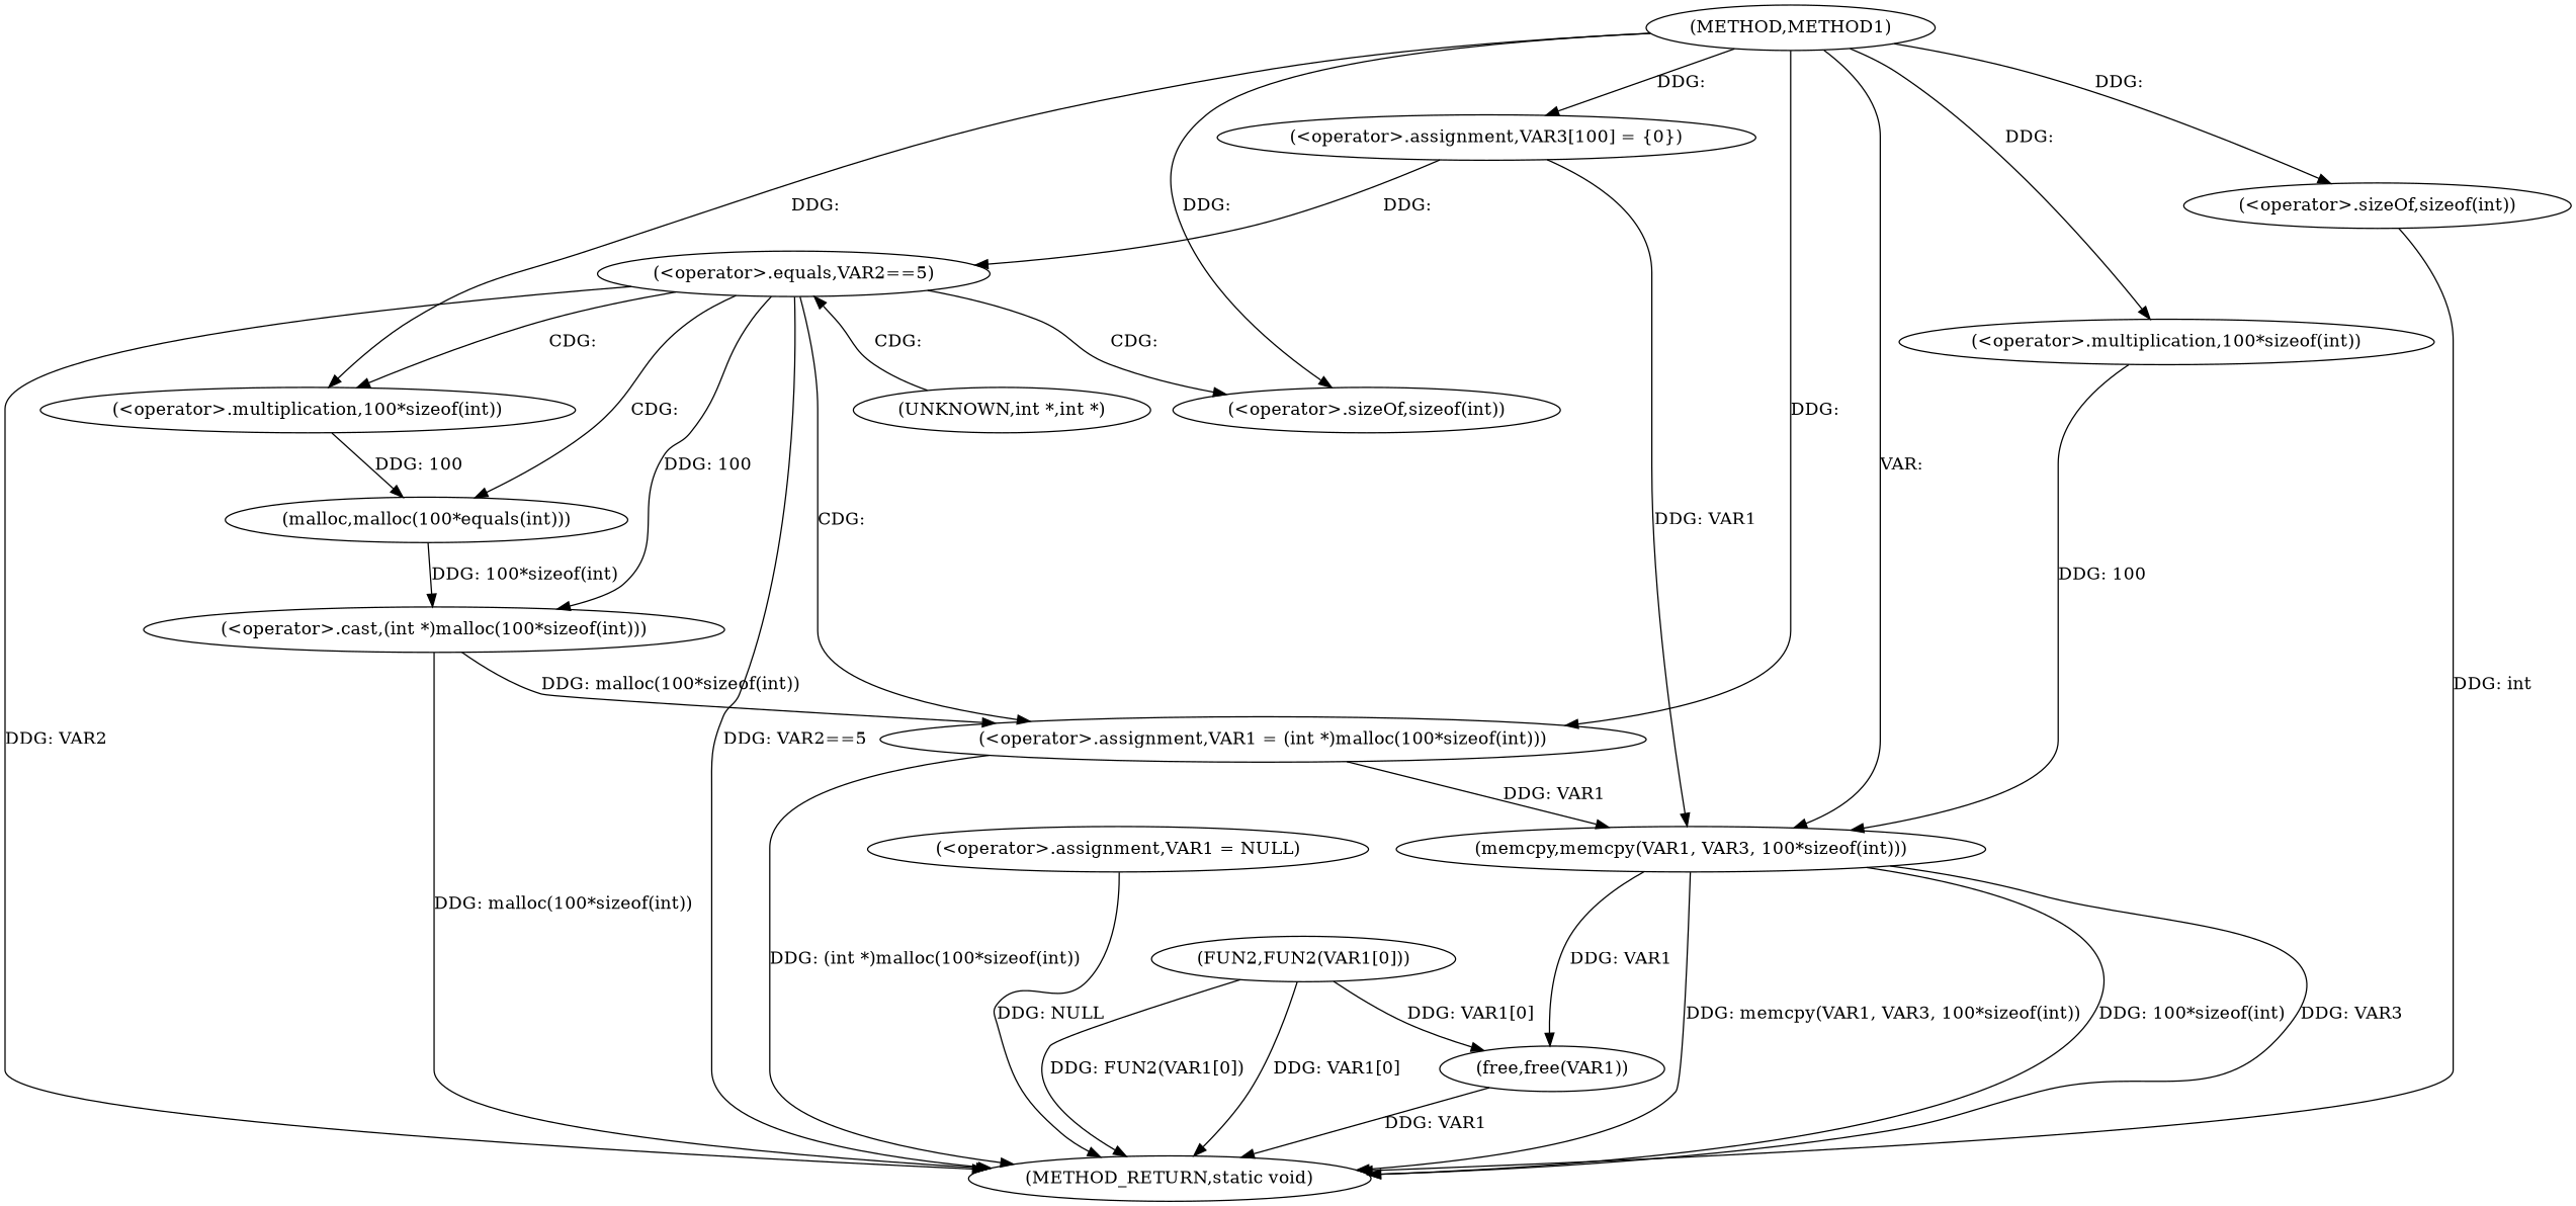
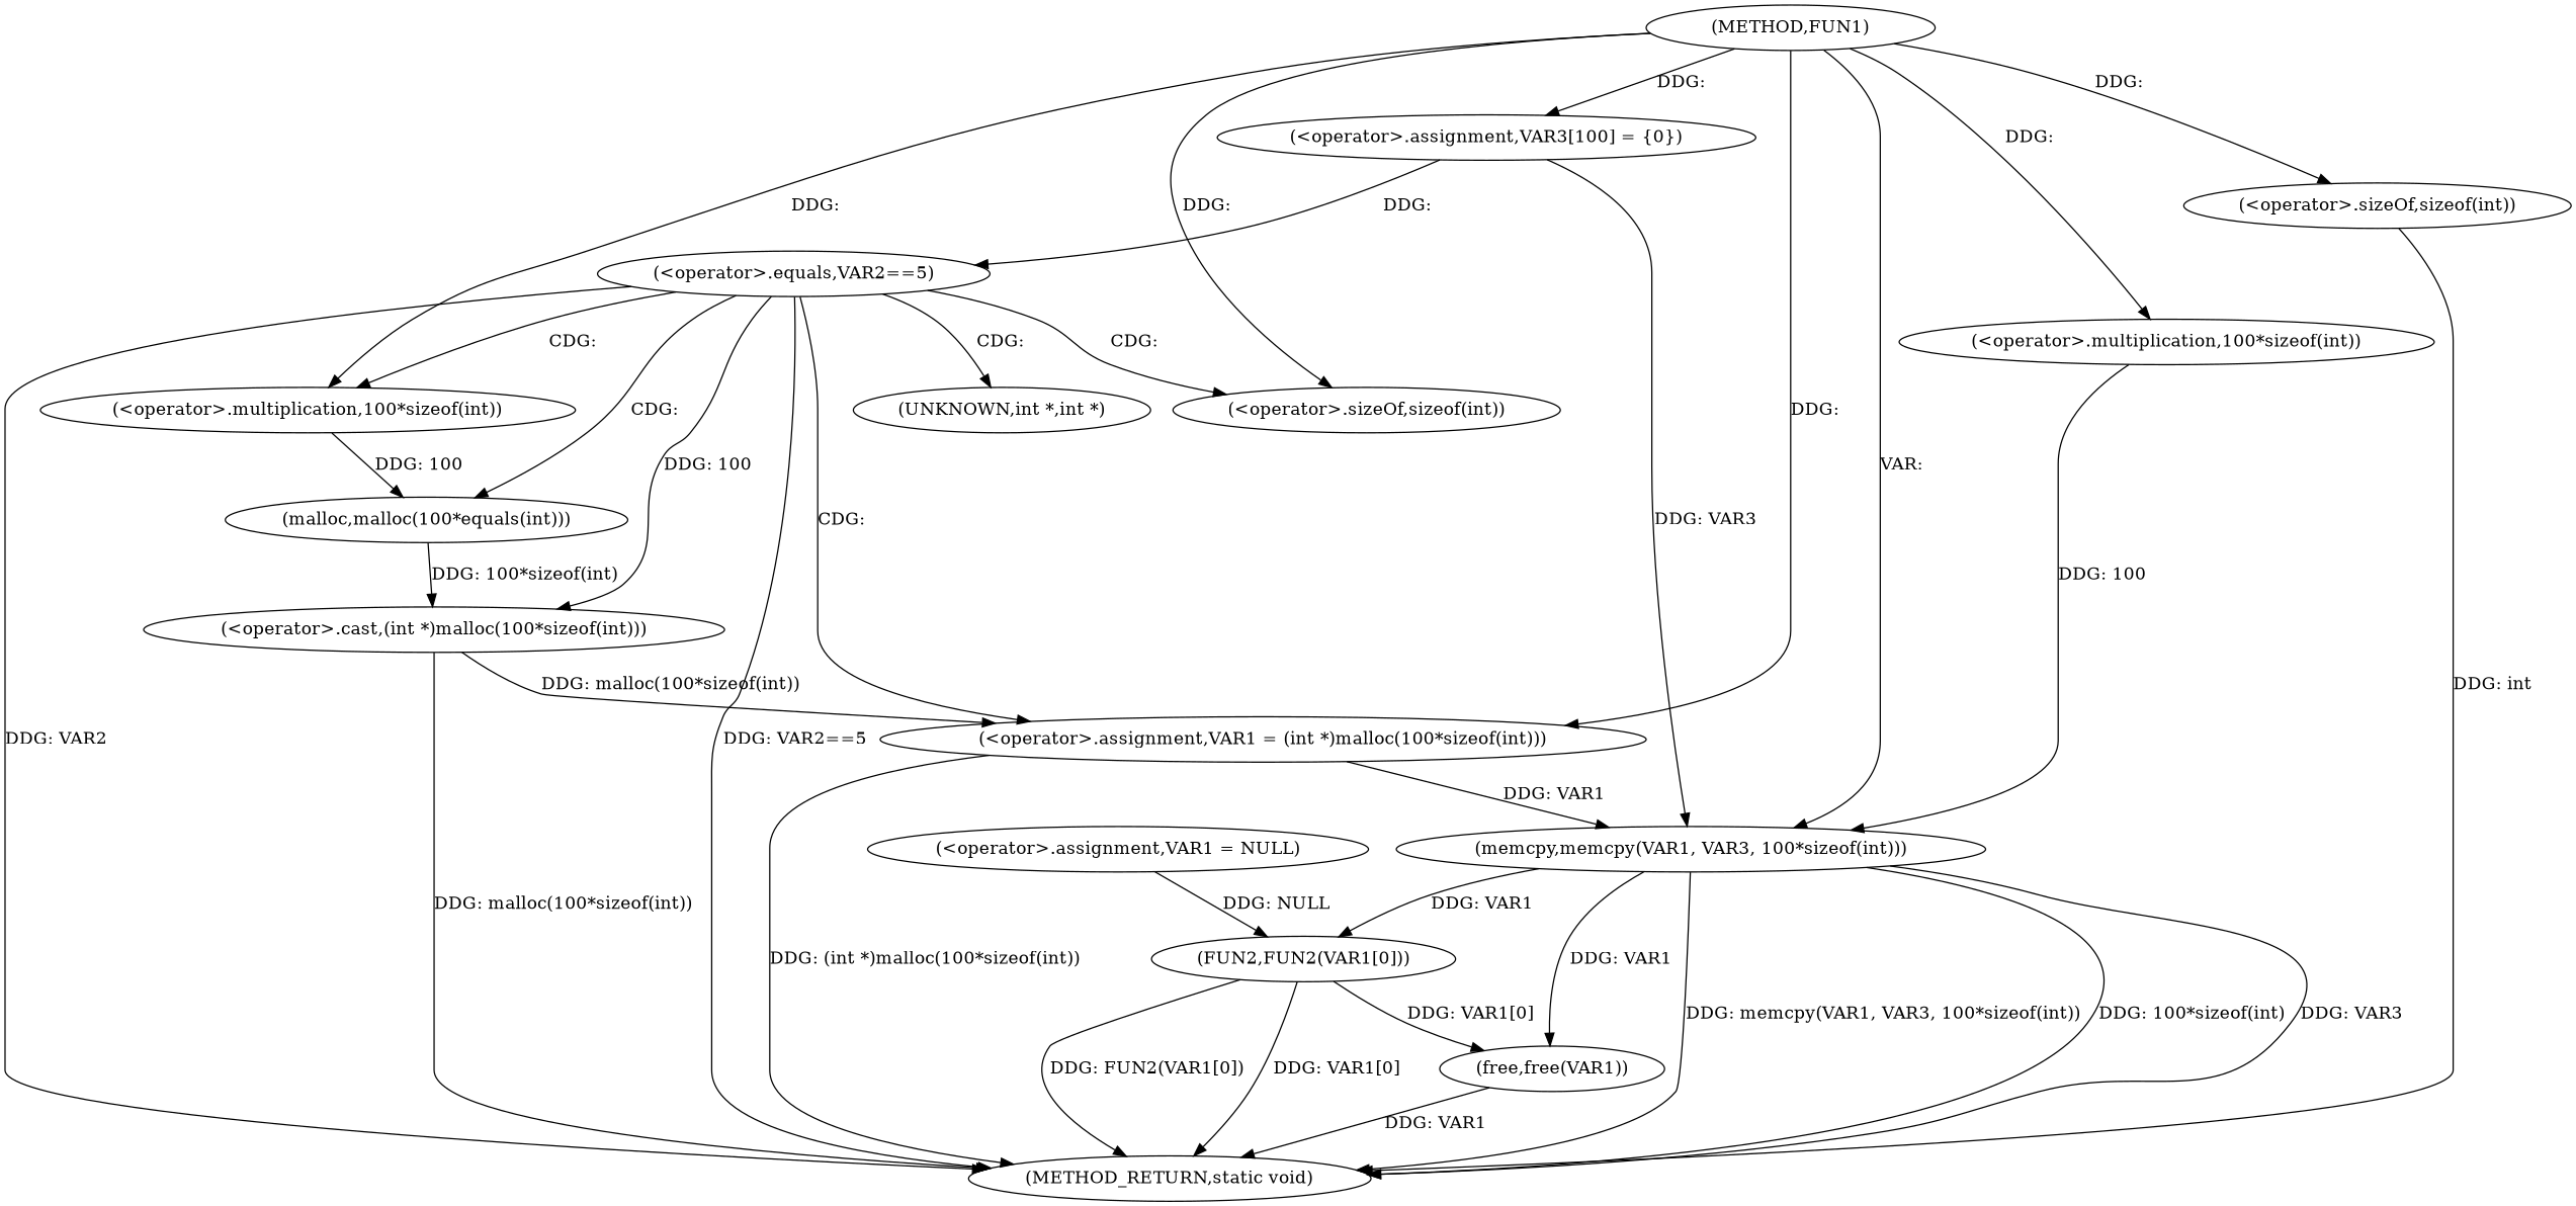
  digraph {
-   n1 [label="(METHOD,METHOD1)"]
+   n1 [label="(METHOD,FUN1)"]
    n2 [label="(<operator>.assignment,VAR1 = (int *)malloc(100*sizeof(int)))"]
    n3 [label="(<operator>.multiplication,100*sizeof(int))"]
    n4 [label="(<operator>.sizeOf,sizeof(int))"]
    n5 [label="(<operator>.assignment,VAR3[100] = {0})"]
    n6 [label="(memcpy,memcpy(VAR1, VAR3, 100*sizeof(int)))"]
    n7 [label="(<operator>.multiplication,100*sizeof(int))"]
    n8 [label="(<operator>.sizeOf,sizeof(int))"]
    n9 [label="(<operator>.assignment,VAR1 = NULL)"]
    n10 [label="(METHOD_RETURN,static void)"]
    n11 [label="(<operator>.equals,VAR2==5)"]
    n12 [label="(<operator>.cast,(int *)malloc(100*sizeof(int)))"]
    n13 [label="(malloc,malloc(100*equals(int)))"]
    n14 [label="(UNKNOWN,int *,int *)"]
    n15 [label="(free,free(VAR1))"]
    n16 [label="(FUN2,FUN2(VAR1[0]))"]
    n1 -> n2 [label="DDG: "]
    n1 -> n3 [label="DDG: "]
    n1 -> n4 [label="DDG: "]
    n1 -> n5 [label="DDG: "]
    n1 -> n6 [label="VAR: "]
    n1 -> n7 [label="DDG: "]
    n1 -> n8 [label="DDG: "]
    n2 -> n6 [label="DDG: VAR1"]
    n2 -> n10 [label="DDG: (int *)malloc(100*sizeof(int))"]
    n3 -> n13 [label="DDG: 100"]
-   n5 -> n6 [label="DDG: VAR1"]
+   n5 -> n6 [label="DDG: VAR3"]
    n5 -> n11 [label="DDG: "]
    n6 -> n10 [label="DDG: 100*sizeof(int)"]
    n6 -> n10 [label="DDG: VAR3"]
    n6 -> n10 [label="DDG: memcpy(VAR1, VAR3, 100*sizeof(int))"]
    n6 -> n15 [label="DDG: VAR1"]
+   n6 -> n16 [label="DDG: VAR1"]
    n7 -> n6 [label="DDG: 100"]
    n8 -> n10 [label="DDG: int"]
-   n9 -> n10 [label="DDG: NULL"]
+   n9 -> n16 [label="DDG: NULL"]
    n11 -> n2 [label="CDG: "]
    n11 -> n3 [label="CDG: "]
    n11 -> n4 [label="CDG: "]
    n11 -> n10 [label="DDG: VAR2"]
    n11 -> n10 [label="DDG: VAR2==5"]
    n11 -> n12 [label="DDG: 100"]
    n11 -> n13 [label="CDG: "]
-   n14 -> n11 [label="CDG: "]
+   n11 -> n14 [label="CDG: "]
    n12 -> n2 [label="DDG: malloc(100*sizeof(int))"]
    n12 -> n10 [label="DDG: malloc(100*sizeof(int))"]
    n13 -> n12 [label="DDG: 100*sizeof(int)"]
    n15 -> n10 [label="DDG: VAR1"]
    n16 -> n10 [label="DDG: VAR1[0]"]
    n16 -> n10 [label="DDG: FUN2(VAR1[0])"]
    n16 -> n15 [label="DDG: VAR1[0]"]
  }
